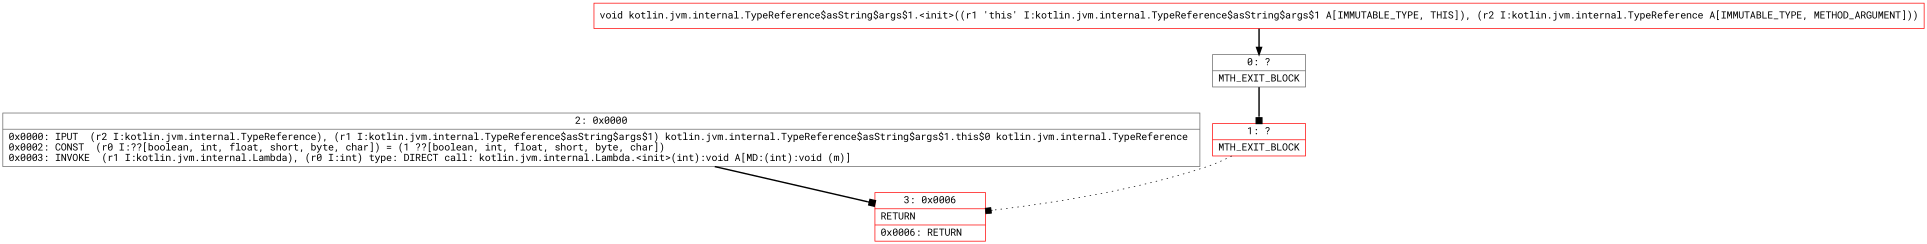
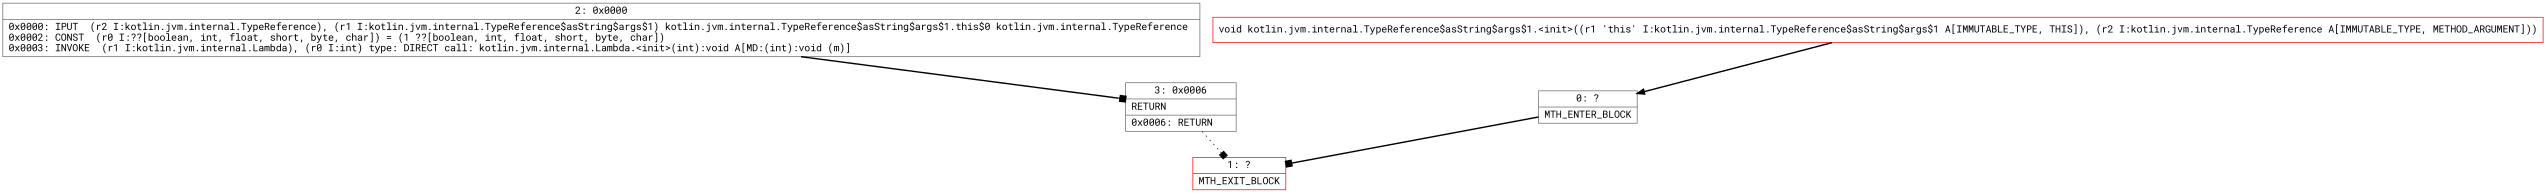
  digraph {
    fontname="Roboto Mono"
    node [color=red fontname="Roboto Mono" shape=record]
    edge [arrowhead=box fontname="Roboto Mono" style=bold]
-   n1 [color=gray40 label="{0\:\ ?|MTH_EXIT_BLOCK\l}"]
+   n1 [color=gray40 label="{0\:\ ?|MTH_ENTER_BLOCK\l}"]
    n2 [label="{1\:\ ?|MTH_EXIT_BLOCK\l}"]
    n3 [color=gray40 label="{2\:\ 0x0000|0x0000: IPUT  (r2 I:kotlin.jvm.internal.TypeReference), (r1 I:kotlin.jvm.internal.TypeReference$asString$args$1) kotlin.jvm.internal.TypeReference$asString$args$1.this$0 kotlin.jvm.internal.TypeReference \l0x0002: CONST  (r0 I:??[boolean, int, float, short, byte, char]) = (1 ??[boolean, int, float, short, byte, char]) \l0x0003: INVOKE  (r1 I:kotlin.jvm.internal.Lambda), (r0 I:int) type: DIRECT call: kotlin.jvm.internal.Lambda.\<init\>(int):void A[MD:(int):void (m)]\l}"]
-   n4 [label="{3\:\ 0x0006|RETURN\l|0x0006: RETURN   \l}"]
+   n4 [color=gray40 label="{3\:\ 0x0006|RETURN\l|0x0006: RETURN   \l}"]
    n5 [label="{void kotlin.jvm.internal.TypeReference$asString$args$1.\<init\>((r1 'this' I:kotlin.jvm.internal.TypeReference$asString$args$1 A[IMMUTABLE_TYPE, THIS]), (r2 I:kotlin.jvm.internal.TypeReference A[IMMUTABLE_TYPE, METHOD_ARGUMENT])) }"]
    n1 -> n2
    n3 -> n4
-   n2 -> n4 [style=dotted]
+   n4 -> n2 [style=dotted]
    n5 -> n1 [arrowhead=normal]
  }
